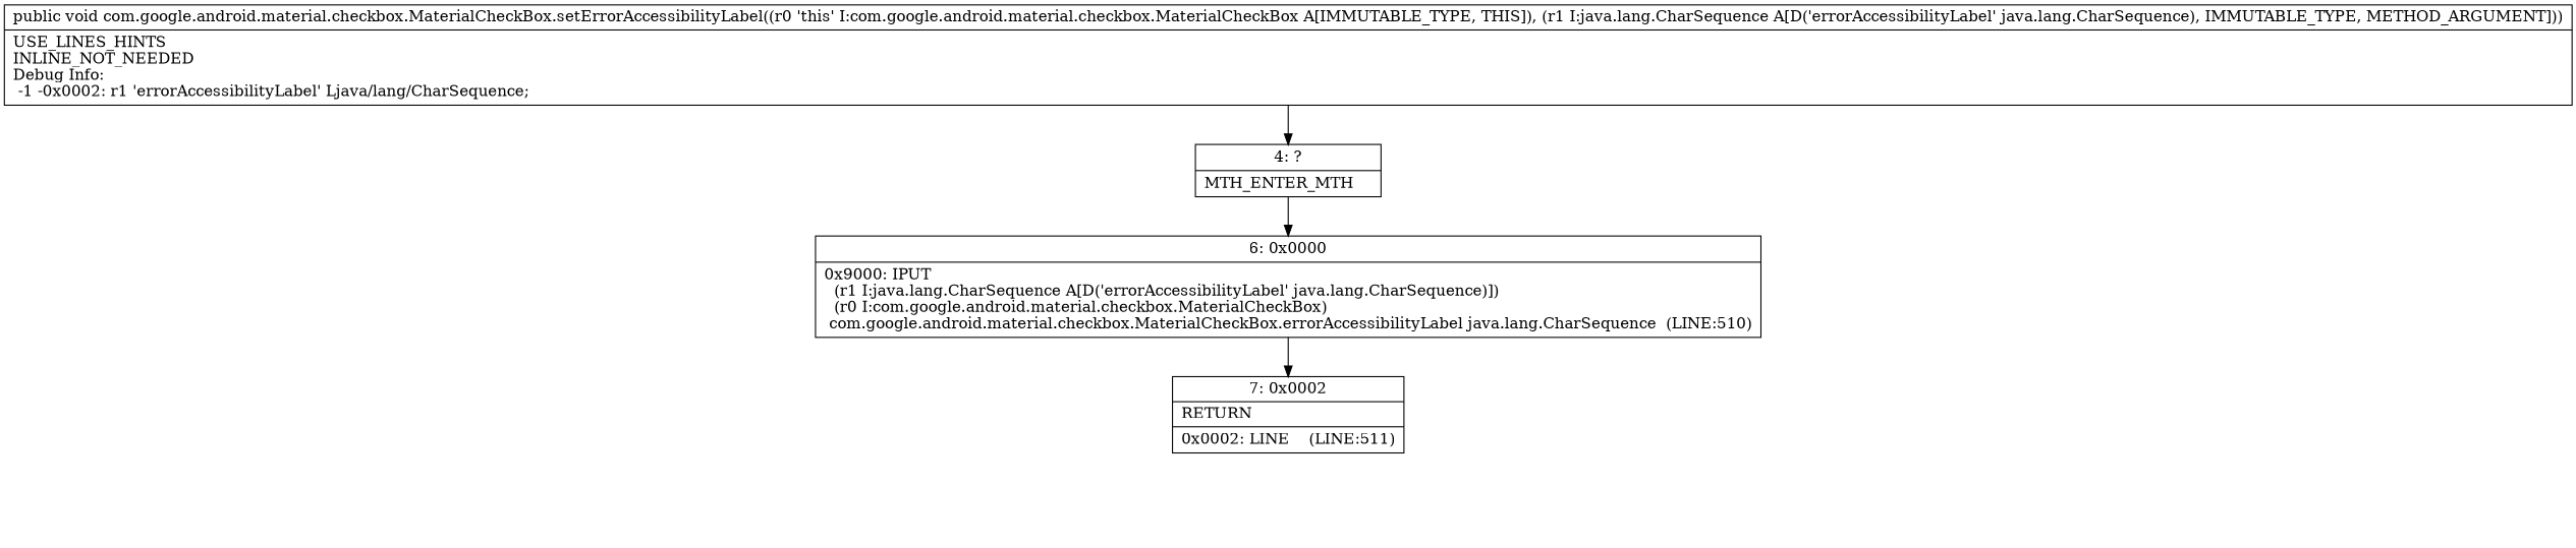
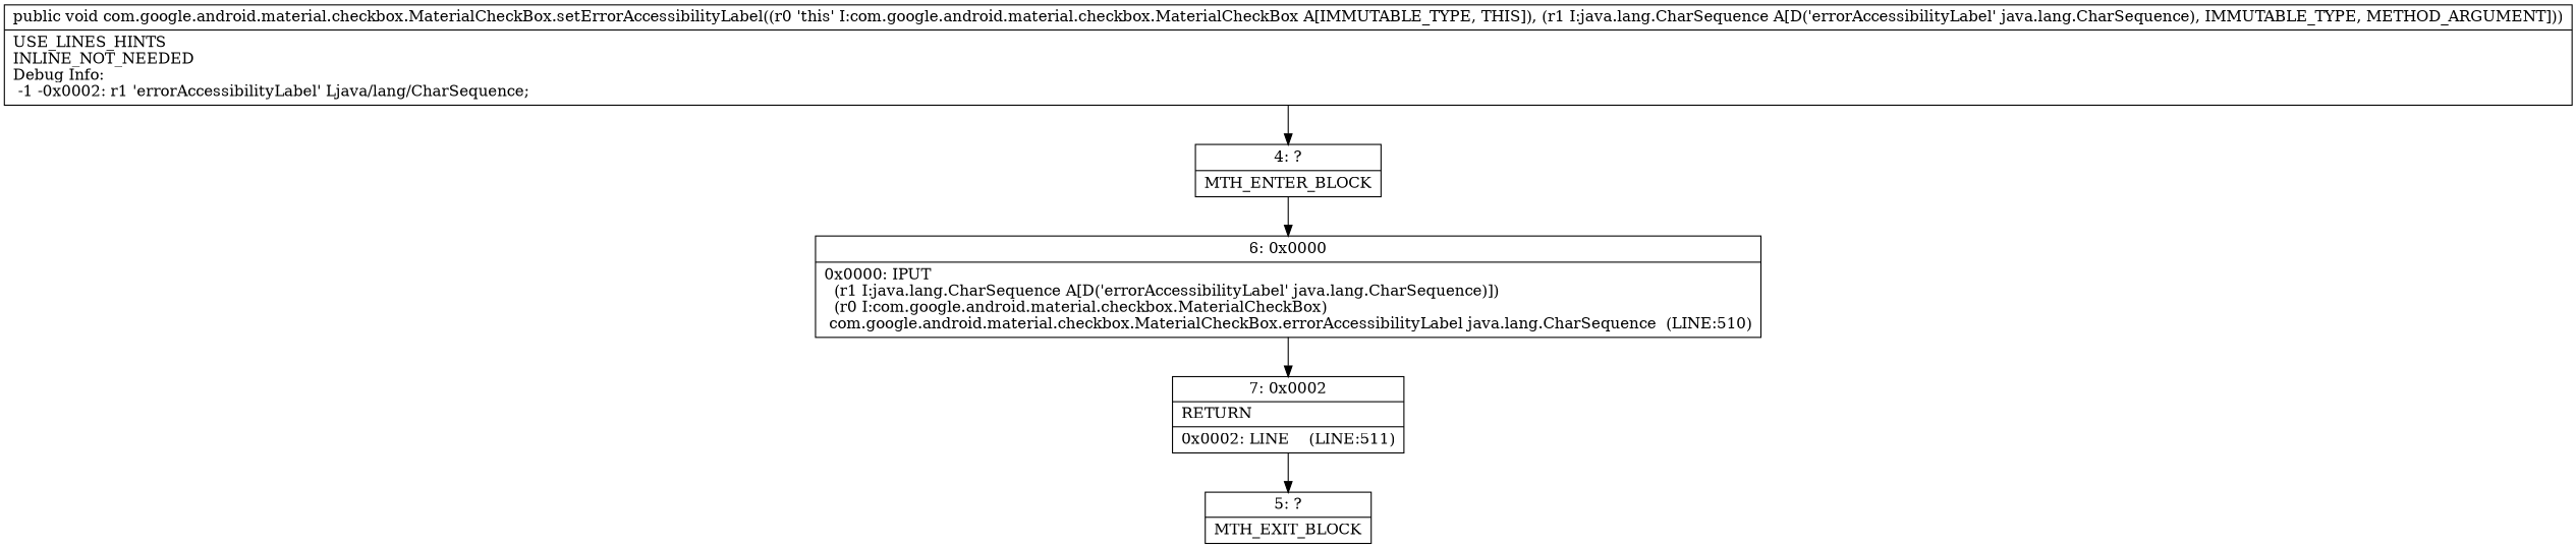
  digraph {
    node [shape=record]
-   n1 [label="{4\:\ ?|MTH_ENTER_MTH\l}"]
-   n2 [label="{6\:\ 0x0000|0x9000: IPUT  \l  (r1 I:java.lang.CharSequence A[D('errorAccessibilityLabel' java.lang.CharSequence)])\l  (r0 I:com.google.android.material.checkbox.MaterialCheckBox)\l com.google.android.material.checkbox.MaterialCheckBox.errorAccessibilityLabel java.lang.CharSequence  (LINE:510)\l}"]
+   n1 [label="{4\:\ ?|MTH_ENTER_BLOCK\l}"]
+   n2 [label="{6\:\ 0x0000|0x0000: IPUT  \l  (r1 I:java.lang.CharSequence A[D('errorAccessibilityLabel' java.lang.CharSequence)])\l  (r0 I:com.google.android.material.checkbox.MaterialCheckBox)\l com.google.android.material.checkbox.MaterialCheckBox.errorAccessibilityLabel java.lang.CharSequence  (LINE:510)\l}"]
    n3 [label="{7\:\ 0x0002|RETURN\l|0x0002: LINE    (LINE:511)\l}"]
+   n4 [label="{5\:\ ?|MTH_EXIT_BLOCK\l}"]
    n5 [label="{public void com.google.android.material.checkbox.MaterialCheckBox.setErrorAccessibilityLabel((r0 'this' I:com.google.android.material.checkbox.MaterialCheckBox A[IMMUTABLE_TYPE, THIS]), (r1 I:java.lang.CharSequence A[D('errorAccessibilityLabel' java.lang.CharSequence), IMMUTABLE_TYPE, METHOD_ARGUMENT]))  | USE_LINES_HINTS\lINLINE_NOT_NEEDED\lDebug Info:\l  \-1 \-0x0002: r1 'errorAccessibilityLabel' Ljava\/lang\/CharSequence;\l}"]
    n1 -> n2
    n2 -> n3
+   n3 -> n4
    n5 -> n1
  }
